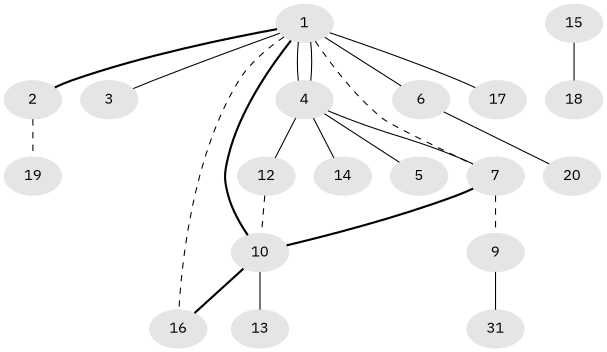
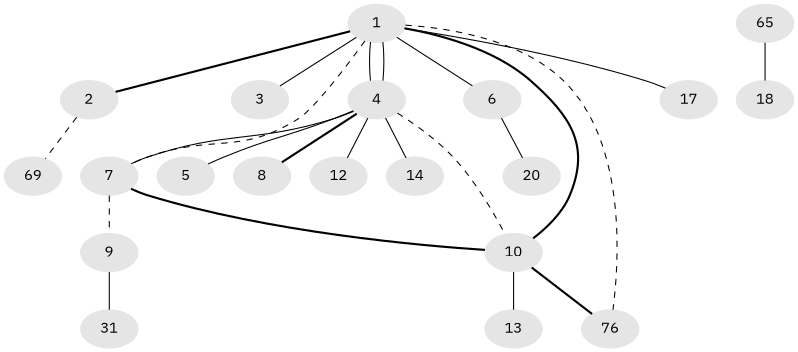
  graph {
    fontname="IBM Plex Sans"
    node [color=gray90 fontname="IBM Plex Sans" style=filled]
    edge [fontname="IBM Plex Sans" style=solid]
    1
    2
    3
    4
    6
    7
    10
-   16
+   16 [label=76]
    17
-   19
+   19 [label=69]
    5
+   8
    12
    14
    20
    9
    13
-   15
+   15 [label=65]
    18
    n20 [label=31]
    1 -- 2 [style=bold]
    1 -- 3
    1 -- 4
    1 -- 4
    1 -- 6
    1 -- 7 [style=dashed]
    1 -- 10 [style=bold]
    1 -- 16 [style=dashed]
    1 -- 17
    2 -- 19 [style=dashed]
    4 -- 7
-   12 -- 10 [style=dashed]
+   4 -- 10 [style=dashed]
    4 -- 5
+   4 -- 8 [style=bold]
    4 -- 12
    4 -- 14
    6 -- 20
    7 -- 10 [style=bold]
    7 -- 9 [style=dashed]
    10 -- 16 [style=bold]
    10 -- 13
    9 -- n20
    15 -- 18
  }
